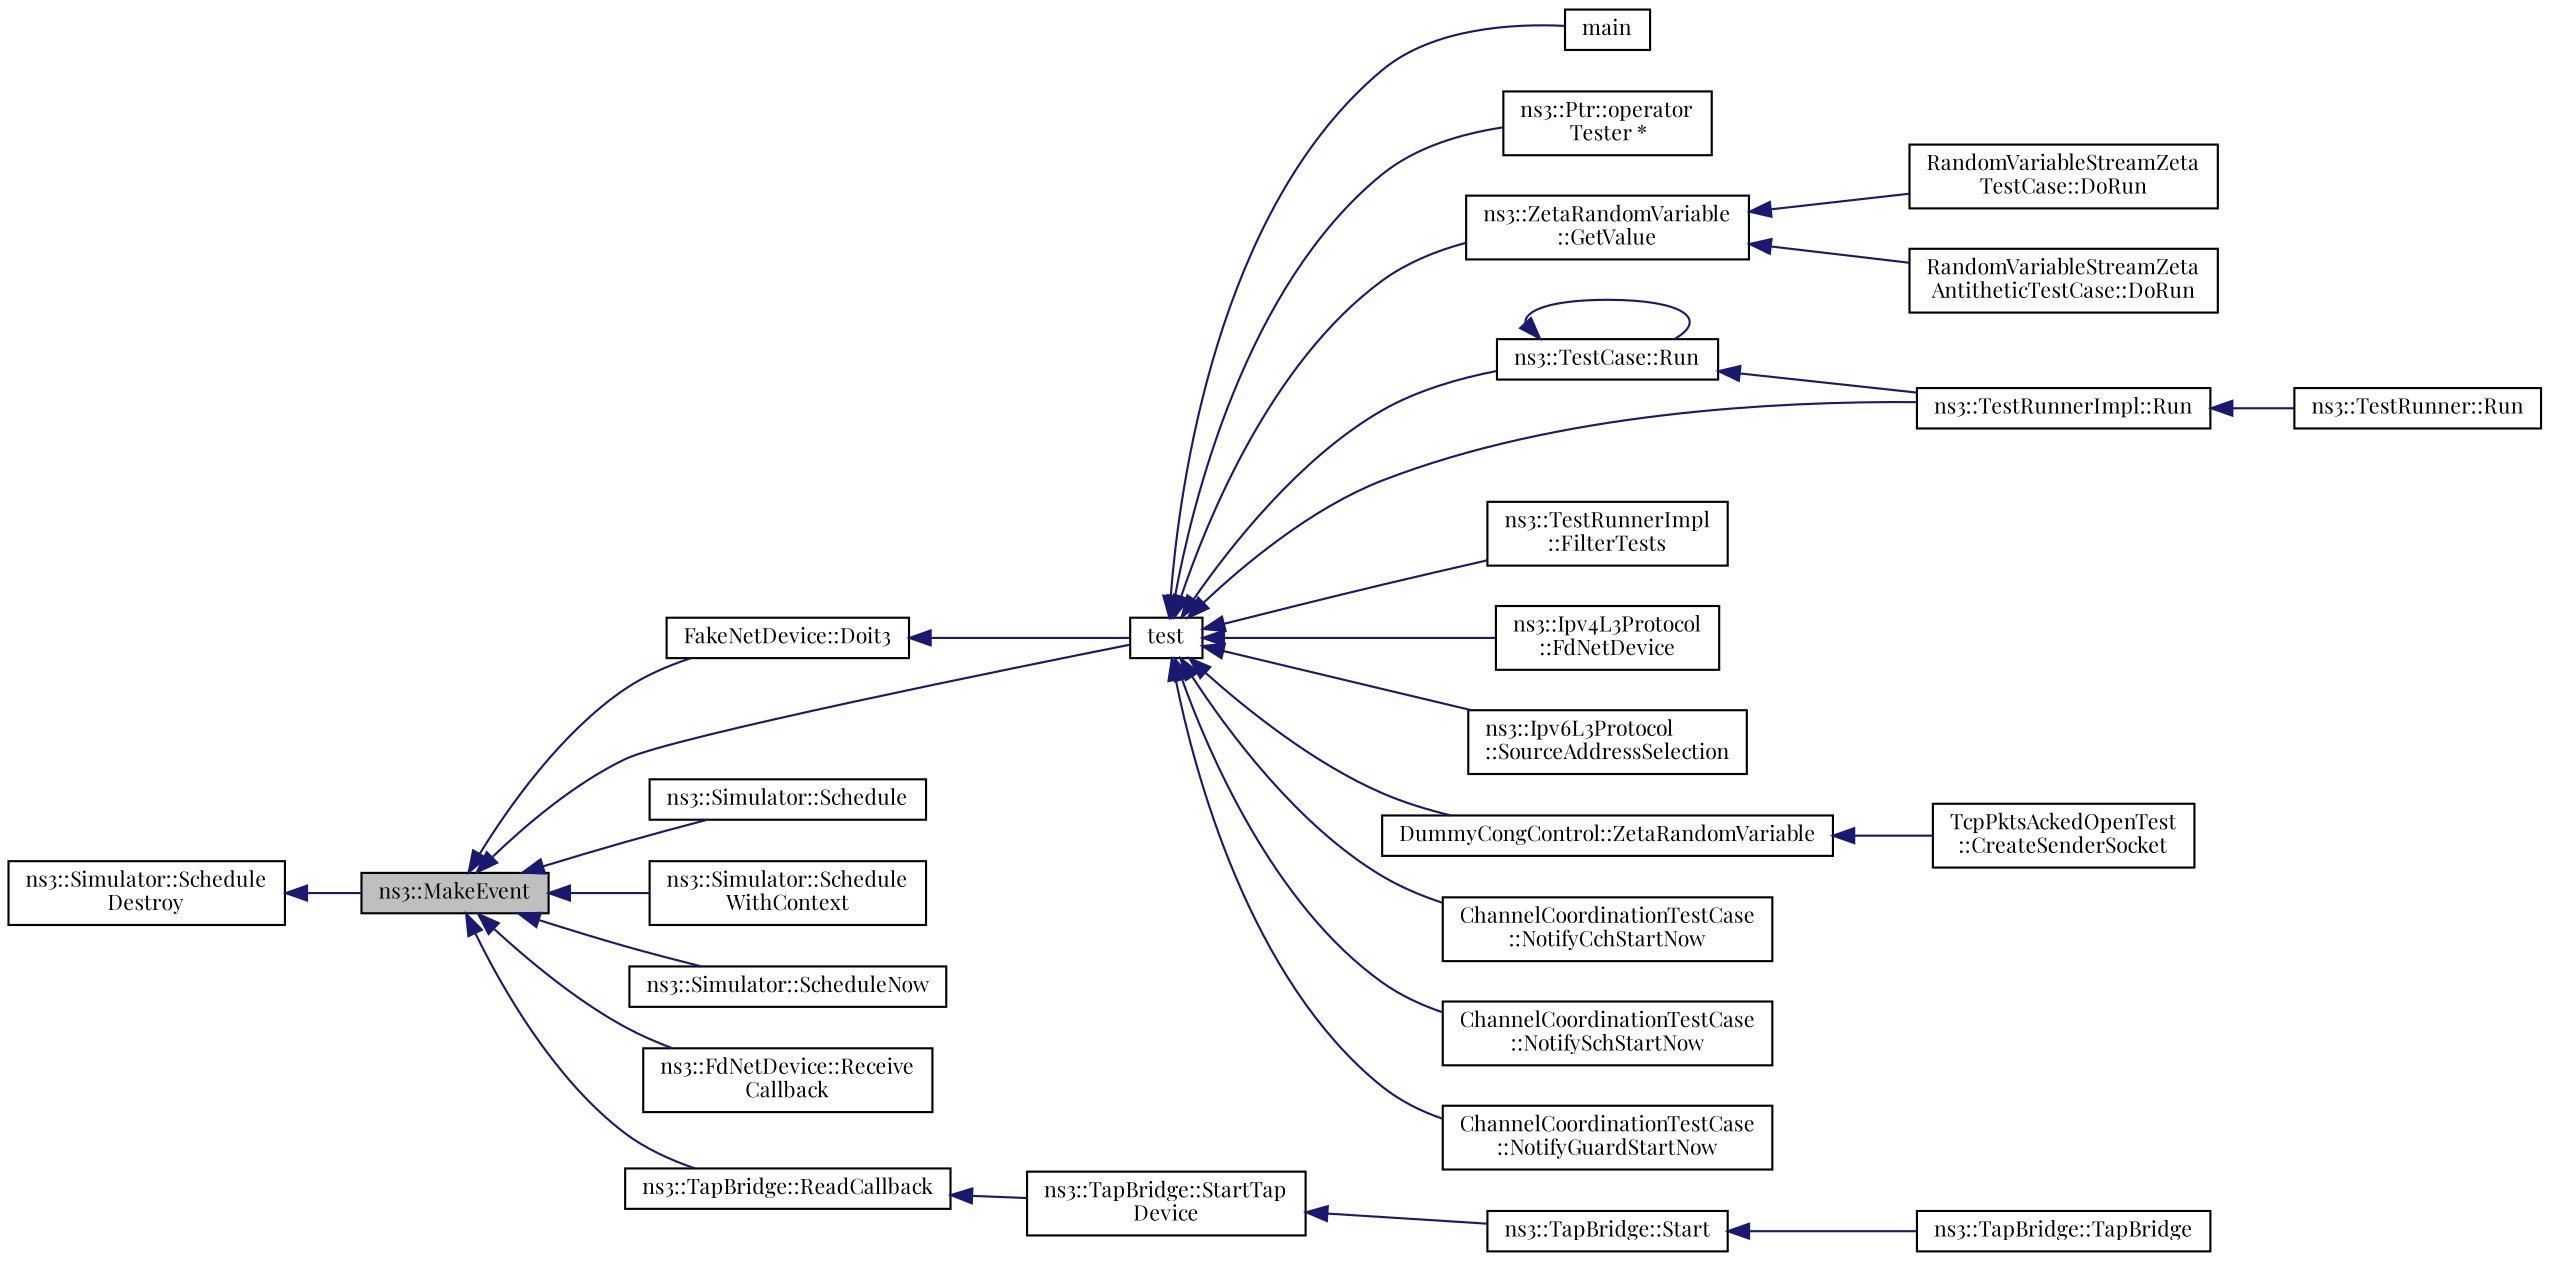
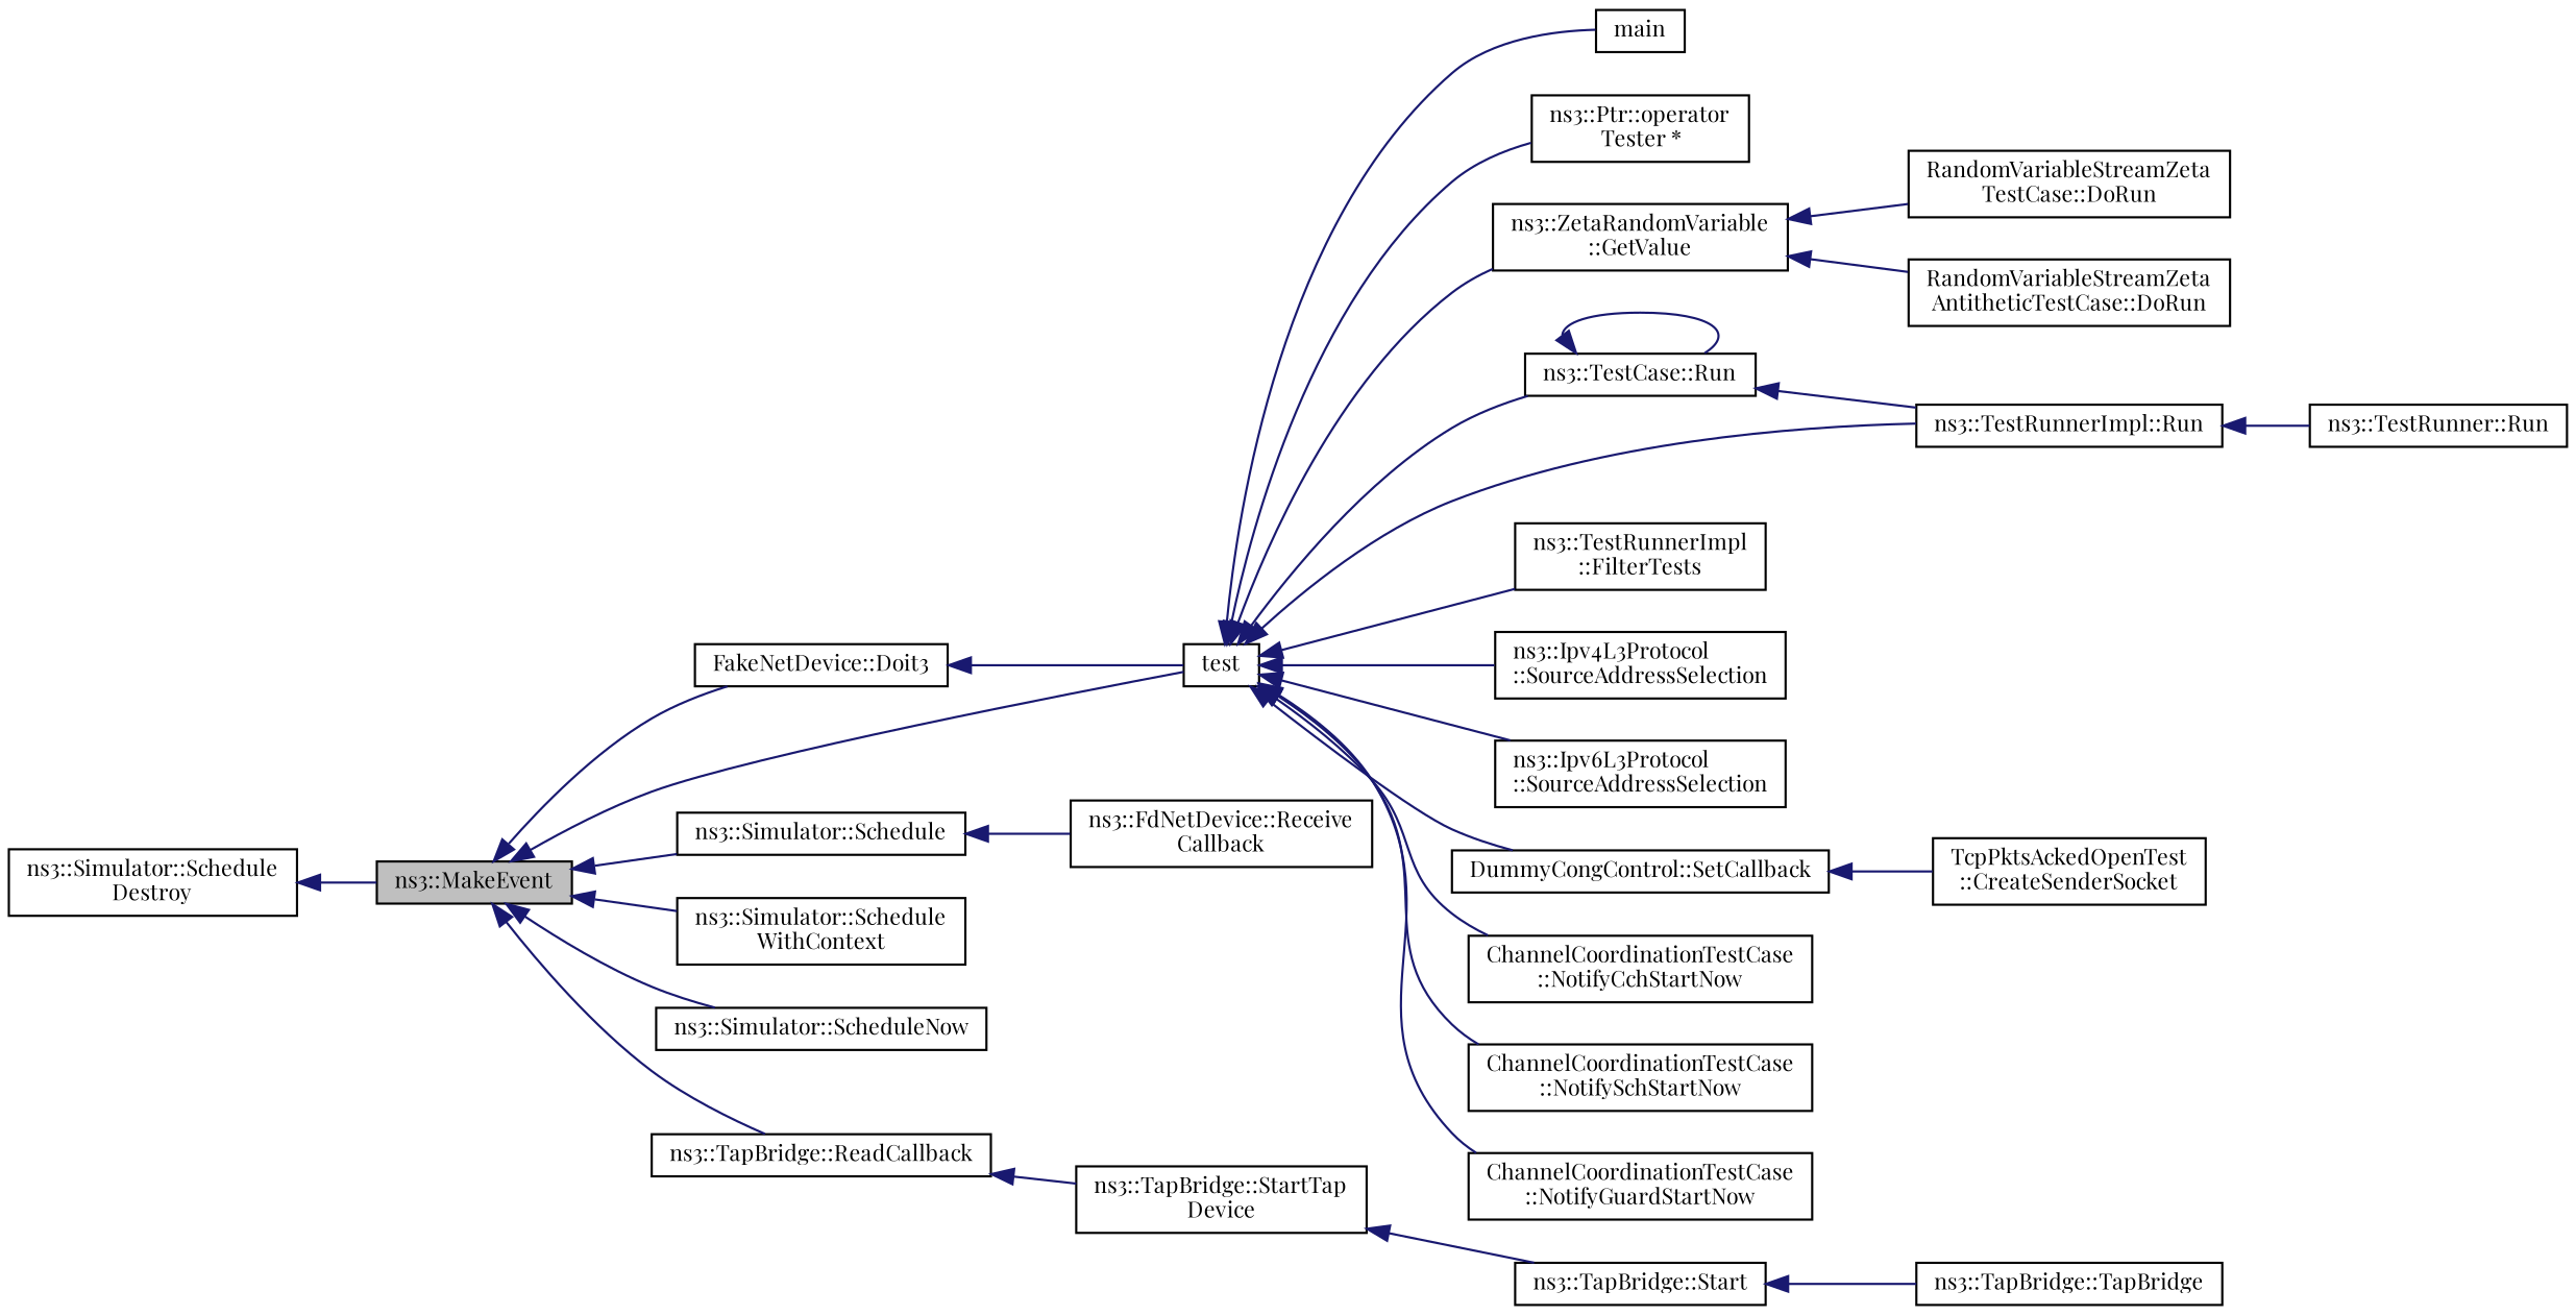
  digraph {
    fontname="Playfair Display"
    rankdir=LR
    node [color=black fillcolor=white fontname="Playfair Display" fontsize=10 shape=record style=filled]
    edge [color=midnightblue dir=back fontname="Playfair Display" fontsize=10 labelfontname=Helvetica labelfontsize=10 style=solid]
    n1 [fillcolor=grey75 fontcolor=black height=0.2 label="ns3::MakeEvent" width=0.4]
    n2 [height=0.2 label="FakeNetDevice::Doit3" width=0.4]
    n3 [height=0.2 label=test width=0.4]
    n4 [height=0.2 label="ns3::Simulator::Schedule" width=0.4]
    n5 [height=0.2 label="ns3::Simulator::Schedule\lWithContext" width=0.4]
    n6 [height=0.2 label="ns3::Simulator::ScheduleNow" width=0.4]
    n7 [height=0.2 label="ns3::FdNetDevice::Receive\lCallback" width=0.4]
    n8 [height=0.2 label="ns3::TapBridge::ReadCallback" width=0.4]
    n9 [height=0.2 label=main width=0.4]
    n10 [height=0.2 label="ns3::Ptr::operator\l Tester *" width=0.4]
    n11 [height=0.2 label="ns3::ZetaRandomVariable\l::GetValue" width=0.4]
    n12 [height=0.2 label="ns3::TestCase::Run" width=0.4]
    n13 [height=0.2 label="ns3::TestRunnerImpl::Run" width=0.4]
    n14 [height=0.2 label="ns3::TestRunnerImpl\l::FilterTests" width=0.4]
-   n15 [height=0.2 label="ns3::Ipv4L3Protocol\l::FdNetDevice" width=0.4]
+   n15 [height=0.2 label="ns3::Ipv4L3Protocol\l::SourceAddressSelection" width=0.4]
    n16 [height=0.2 label="ns3::Ipv6L3Protocol\l::SourceAddressSelection" width=0.4]
-   n17 [height=0.2 label="DummyCongControl::ZetaRandomVariable" width=0.4]
+   n17 [height=0.2 label="DummyCongControl::SetCallback" width=0.4]
    n18 [height=0.2 label="ChannelCoordinationTestCase\l::NotifyCchStartNow" width=0.4]
    n19 [height=0.2 label="ChannelCoordinationTestCase\l::NotifySchStartNow" width=0.4]
    n20 [height=0.2 label="ChannelCoordinationTestCase\l::NotifyGuardStartNow" width=0.4]
    n21 [height=0.2 label="ns3::Simulator::Schedule\lDestroy" width=0.4]
    n22 [height=0.2 label="ns3::TapBridge::StartTap\lDevice" width=0.4]
    n23 [height=0.2 label="RandomVariableStreamZeta\lTestCase::DoRun" width=0.4]
    n24 [height=0.2 label="RandomVariableStreamZeta\lAntitheticTestCase::DoRun" width=0.4]
    n25 [height=0.2 label="ns3::TestRunner::Run" width=0.4]
    n26 [height=0.2 label="TcpPktsAckedOpenTest\l::CreateSenderSocket" width=0.4]
    n27 [height=0.2 label="ns3::TapBridge::Start" width=0.4]
    n28 [height=0.2 label="ns3::TapBridge::TapBridge" width=0.4]
    n1 -> n2
    n1 -> n3
    n1 -> n4
    n1 -> n5
    n1 -> n6
-   n1 -> n7
+   n4 -> n7
    n1 -> n8
    n2 -> n3
    n3 -> n9
    n3 -> n10
    n3 -> n11
    n3 -> n12
    n3 -> n13
    n3 -> n14
    n3 -> n15
    n3 -> n16
    n3 -> n17
    n3 -> n18
    n3 -> n19
    n3 -> n20
    n8 -> n22
    n11 -> n23
    n11 -> n24
    n12 -> n12
    n12 -> n13
    n13 -> n25
    n17 -> n26
    n21 -> n1
    n22 -> n27
    n27 -> n28
  }
